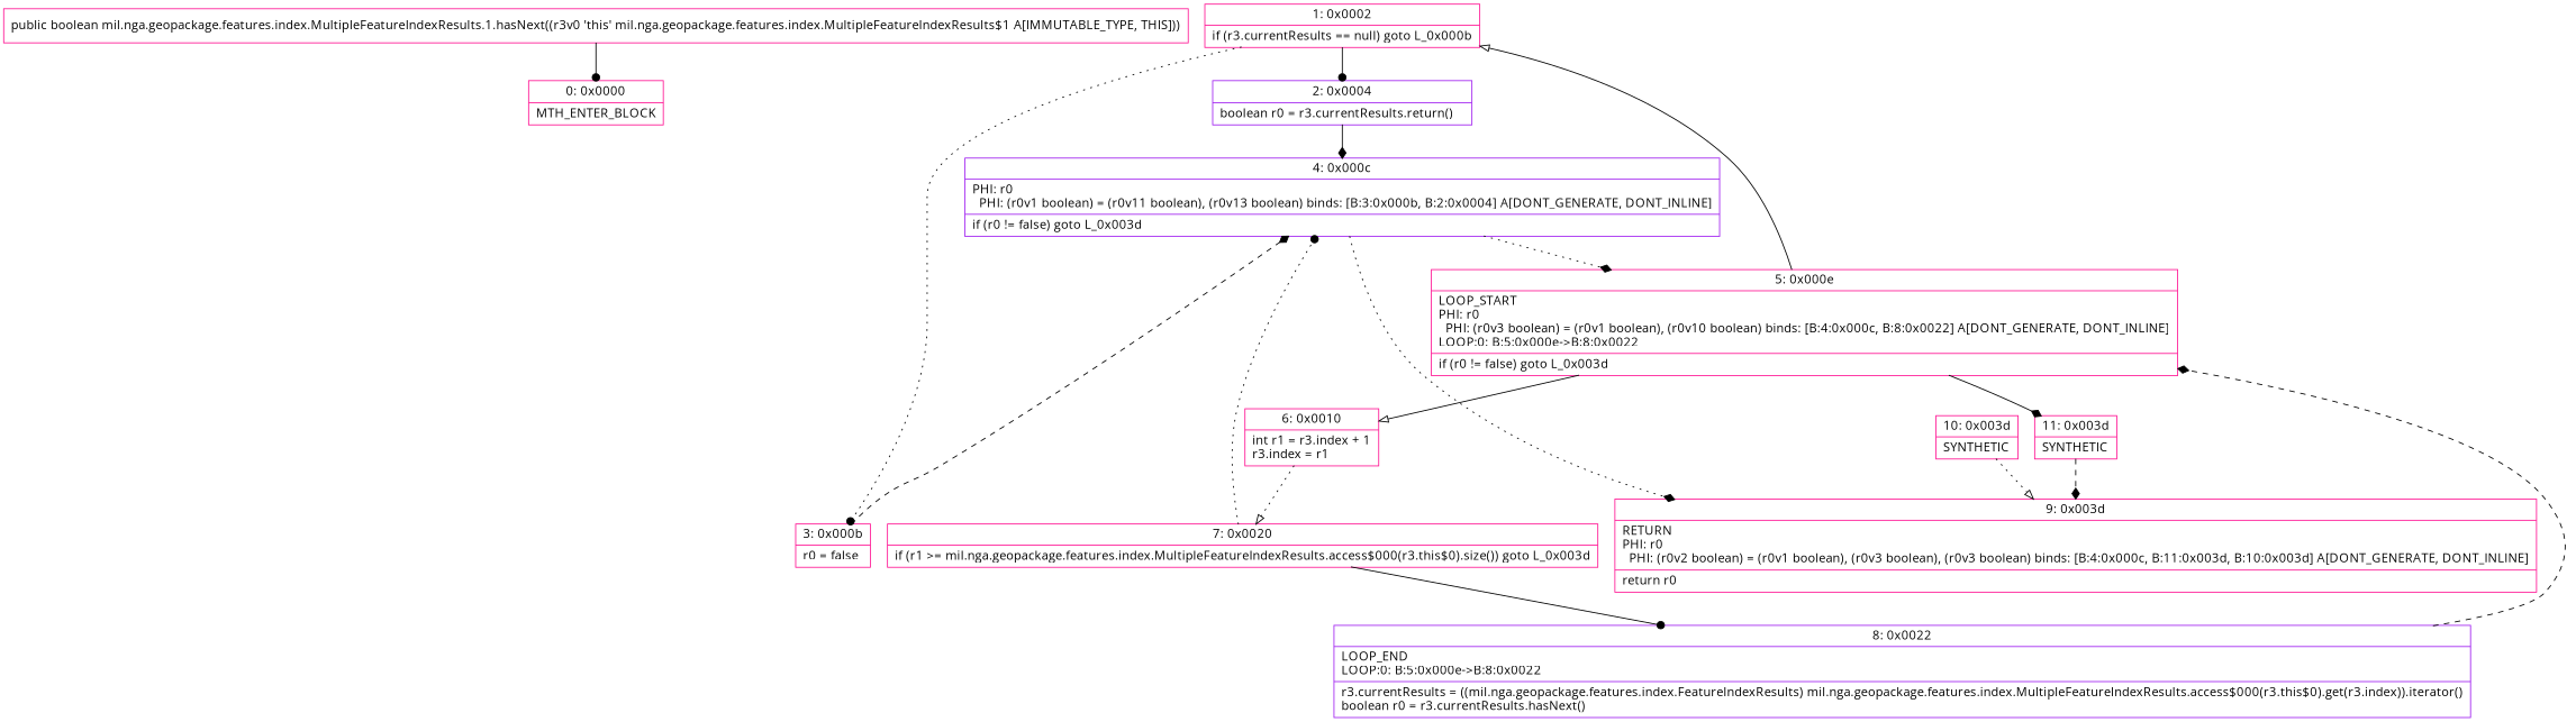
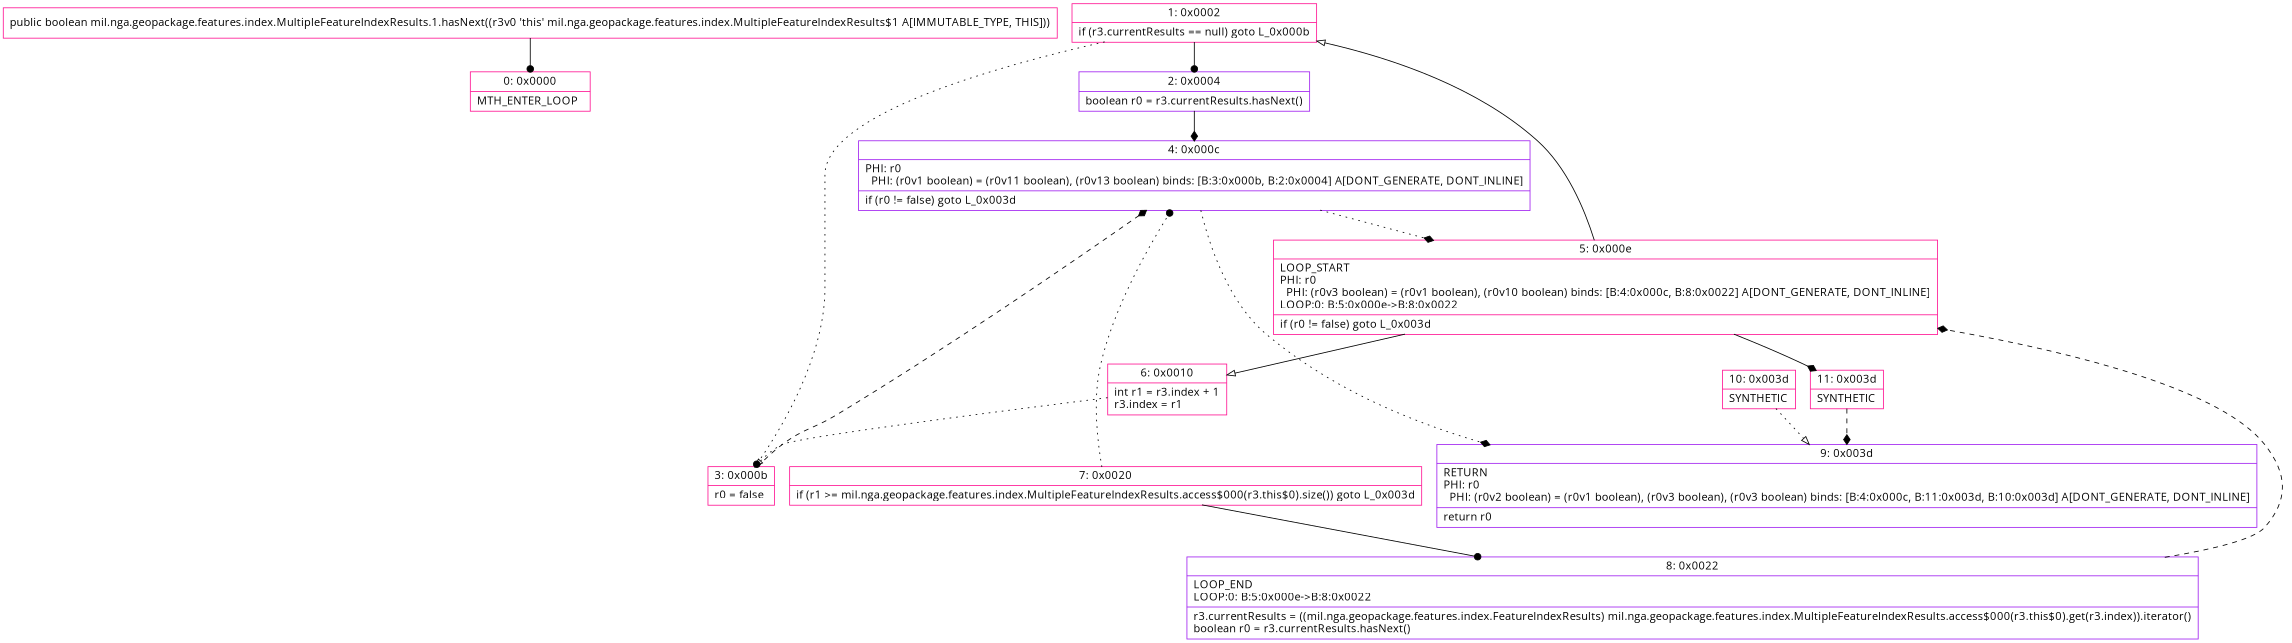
  digraph {
    fontname="Open Sans"
    node [color=deeppink fontname="Open Sans" shape=record]
    edge [arrowhead=diamond fontname="Open Sans" style=solid]
-   n1 [label="{0\:\ 0x0000|MTH_ENTER_BLOCK\l}"]
+   n1 [label="{0\:\ 0x0000|MTH_ENTER_LOOP\l}"]
    n2 [label="{1\:\ 0x0002|if (r3.currentResults == null) goto L_0x000b\l}"]
-   n3 [color=purple label="{2\:\ 0x0004|boolean r0 = r3.currentResults.return()\l}"]
+   n3 [color=purple label="{2\:\ 0x0004|boolean r0 = r3.currentResults.hasNext()\l}"]
    n4 [label="{3\:\ 0x000b|r0 = false\l}"]
    n5 [color=purple label="{4\:\ 0x000c|PHI: r0 \l  PHI: (r0v1 boolean) = (r0v11 boolean), (r0v13 boolean) binds: [B:3:0x000b, B:2:0x0004] A[DONT_GENERATE, DONT_INLINE]\l|if (r0 != false) goto L_0x003d\l}"]
    n6 [label="{5\:\ 0x000e|LOOP_START\lPHI: r0 \l  PHI: (r0v3 boolean) = (r0v1 boolean), (r0v10 boolean) binds: [B:4:0x000c, B:8:0x0022] A[DONT_GENERATE, DONT_INLINE]\lLOOP:0: B:5:0x000e\-\>B:8:0x0022\l|if (r0 != false) goto L_0x003d\l}"]
-   n7 [label="{9\:\ 0x003d|RETURN\lPHI: r0 \l  PHI: (r0v2 boolean) = (r0v1 boolean), (r0v3 boolean), (r0v3 boolean) binds: [B:4:0x000c, B:11:0x003d, B:10:0x003d] A[DONT_GENERATE, DONT_INLINE]\l|return r0\l}"]
+   n7 [color=purple label="{9\:\ 0x003d|RETURN\lPHI: r0 \l  PHI: (r0v2 boolean) = (r0v1 boolean), (r0v3 boolean), (r0v3 boolean) binds: [B:4:0x000c, B:11:0x003d, B:10:0x003d] A[DONT_GENERATE, DONT_INLINE]\l|return r0\l}"]
    n8 [label="{6\:\ 0x0010|int r1 = r3.index + 1\lr3.index = r1\l}"]
    n9 [label="{11\:\ 0x003d|SYNTHETIC\l}"]
    n10 [label="{7\:\ 0x0020|if (r1 \>= mil.nga.geopackage.features.index.MultipleFeatureIndexResults.access$000(r3.this$0).size()) goto L_0x003d\l}"]
    n11 [color=purple label="{8\:\ 0x0022|LOOP_END\lLOOP:0: B:5:0x000e\-\>B:8:0x0022\l|r3.currentResults = ((mil.nga.geopackage.features.index.FeatureIndexResults) mil.nga.geopackage.features.index.MultipleFeatureIndexResults.access$000(r3.this$0).get(r3.index)).iterator()\lboolean r0 = r3.currentResults.hasNext()\l}"]
    n12 [label="{10\:\ 0x003d|SYNTHETIC\l}"]
    n13 [label="{public boolean mil.nga.geopackage.features.index.MultipleFeatureIndexResults.1.hasNext((r3v0 'this' mil.nga.geopackage.features.index.MultipleFeatureIndexResults$1 A[IMMUTABLE_TYPE, THIS])) }"]
    n2 -> n3 [arrowhead=dot]
    n2 -> n4 [arrowhead=dot style=dotted]
    n3 -> n5
    n4 -> n5 [style=dashed]
    n5 -> n6 [style=dotted]
    n5 -> n7 [style=dotted]
    n6 -> n2 [arrowhead=onormal]
    n6 -> n8 [arrowhead=onormal]
    n6 -> n9
-   n8 -> n10 [arrowhead=onormal style=dotted]
+   n8 -> n4 [arrowhead=onormal style=dotted]
    n9 -> n7 [style=dashed]
    n10 -> n5 [arrowhead=dot style=dotted]
    n10 -> n11 [arrowhead=dot]
    n11 -> n6 [style=dashed]
    n12 -> n7 [arrowhead=onormal style=dotted]
    n13 -> n1 [arrowhead=dot]
  }
